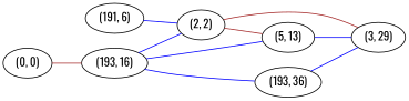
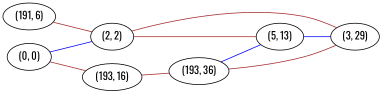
  graph {
    fontname=Oswald
    rankdir=LR
    node [fontname=Oswald]
    edge [color=blue fontname=Oswald weight=3]
    "(191, 6)"
    "(2, 2)"
    "(193, 16)"
    "(5, 13)"
    "(193, 36)"
    "(3, 29)"
    "(0, 0)"
-   "(191, 6)" -- "(2, 2)"
+   "(191, 6)" -- "(2, 2)" [color=brown]
    "(2, 2)" -- "(5, 13)" [color=brown]
    "(2, 2)" -- "(3, 29)" [color=brown weight=1]
-   "(193, 16)" -- "(5, 13)" [weight=1]
-   "(193, 16)" -- "(193, 36)" [weight=1]
+   "(193, 36)" -- "(5, 13)" [weight=1]
+   "(193, 16)" -- "(193, 36)" [color=brown weight=1]
    "(5, 13)" -- "(3, 29)"
-   "(193, 36)" -- "(3, 29)"
-   "(193, 16)" -- "(2, 2)" [weight=4]
+   "(193, 36)" -- "(3, 29)" [color=brown]
+   "(0, 0)" -- "(2, 2)" [weight=4]
    "(0, 0)" -- "(193, 16)" [color=brown weight=1]
  }
